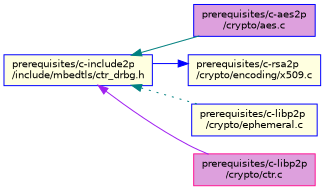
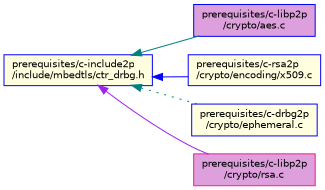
  digraph {
    rankdir=LR
    node [color=blue fillcolor=lightyellow fontname=Helvetica fontsize=10 shape=record style=filled]
    edge [color=teal dir=back fontname=Helvetica fontsize=10 labelfontname=Helvetica labelfontsize=10 style=solid]
    n1 [fontcolor=black height=0.2 label="prerequisites/c-include2p\l/include/mbedtls/ctr_drbg.h" width=0.4]
-   n2 [fillcolor=plum height=0.2 label="prerequisites/c-aes2p\l/crypto/aes.c" width=0.4]
+   n2 [fillcolor=plum height=0.2 label="prerequisites/c-libp2p\l/crypto/aes.c" width=0.4]
    n3 [height=0.2 label="prerequisites/c-rsa2p\l/crypto/encoding/x509.c" width=0.4]
-   n4 [height=0.2 label="prerequisites/c-libp2p\l/crypto/ephemeral.c" width=0.4]
-   n5 [color=deeppink fillcolor=plum height=0.2 label="prerequisites/c-libp2p\l/crypto/ctr.c" width=0.4]
+   n4 [height=0.2 label="prerequisites/c-drbg2p\l/crypto/ephemeral.c" width=0.4]
+   n5 [color=deeppink fillcolor=plum height=0.2 label="prerequisites/c-libp2p\l/crypto/rsa.c" width=0.4]
    n1 -> n2
-   n3 -> n1 [color=blue]
+   n1 -> n3 [color=blue]
    n1 -> n4 [style=dotted]
    n1 -> n5 [color=purple]
  }
